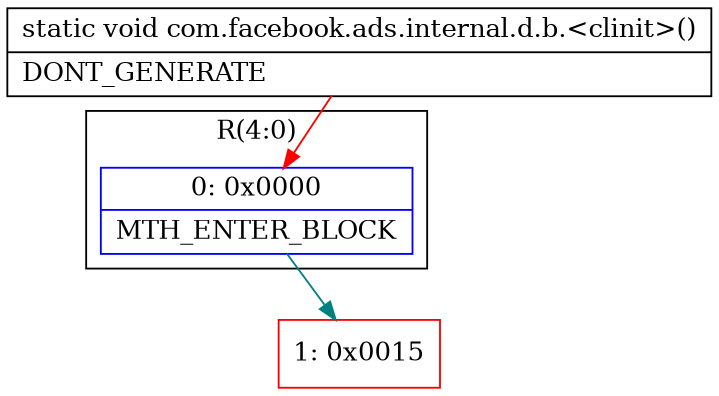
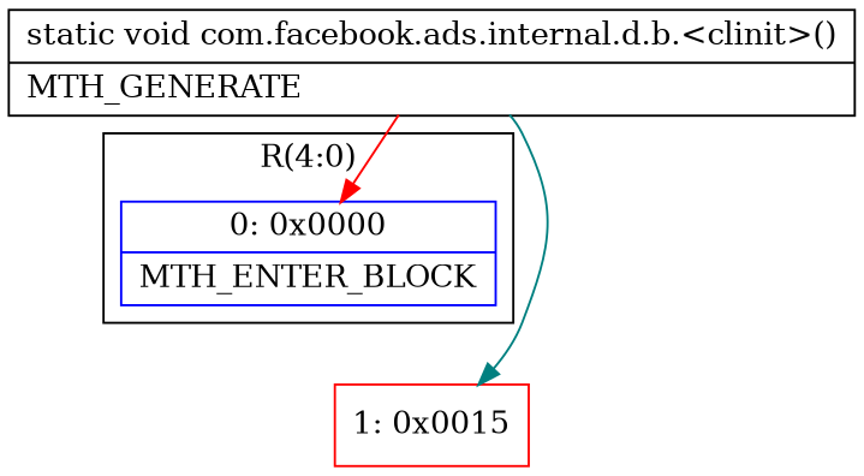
  digraph {
    node [shape=record]
    n1 [color=blue label="{0\:\ 0x0000|MTH_ENTER_BLOCK\l}"]
    n2 [color=red label="{1\:\ 0x0015}"]
-   n3 [label="{static void com.facebook.ads.internal.d.b.\<clinit\>()  | DONT_GENERATE\l}"]
+   n3 [label="{static void com.facebook.ads.internal.d.b.\<clinit\>()  | MTH_GENERATE\l}"]
    subgraph cluster_1 {
      label="R(4:0)"
      n1
    }
-   n1 -> n2 [color=teal]
+   n3 -> n2 [color=teal]
    n3 -> n1 [color=red]
  }
